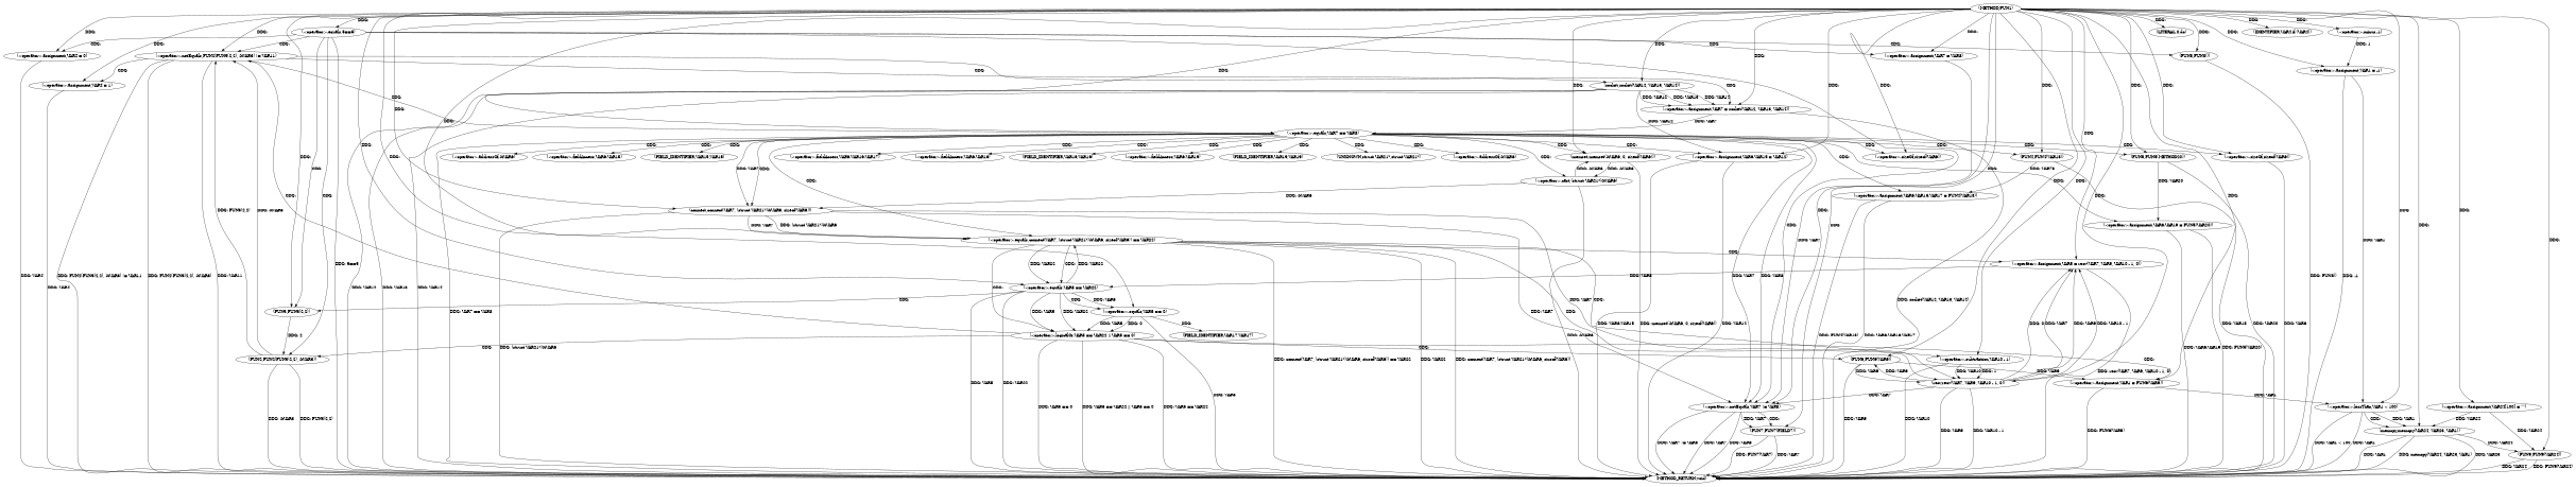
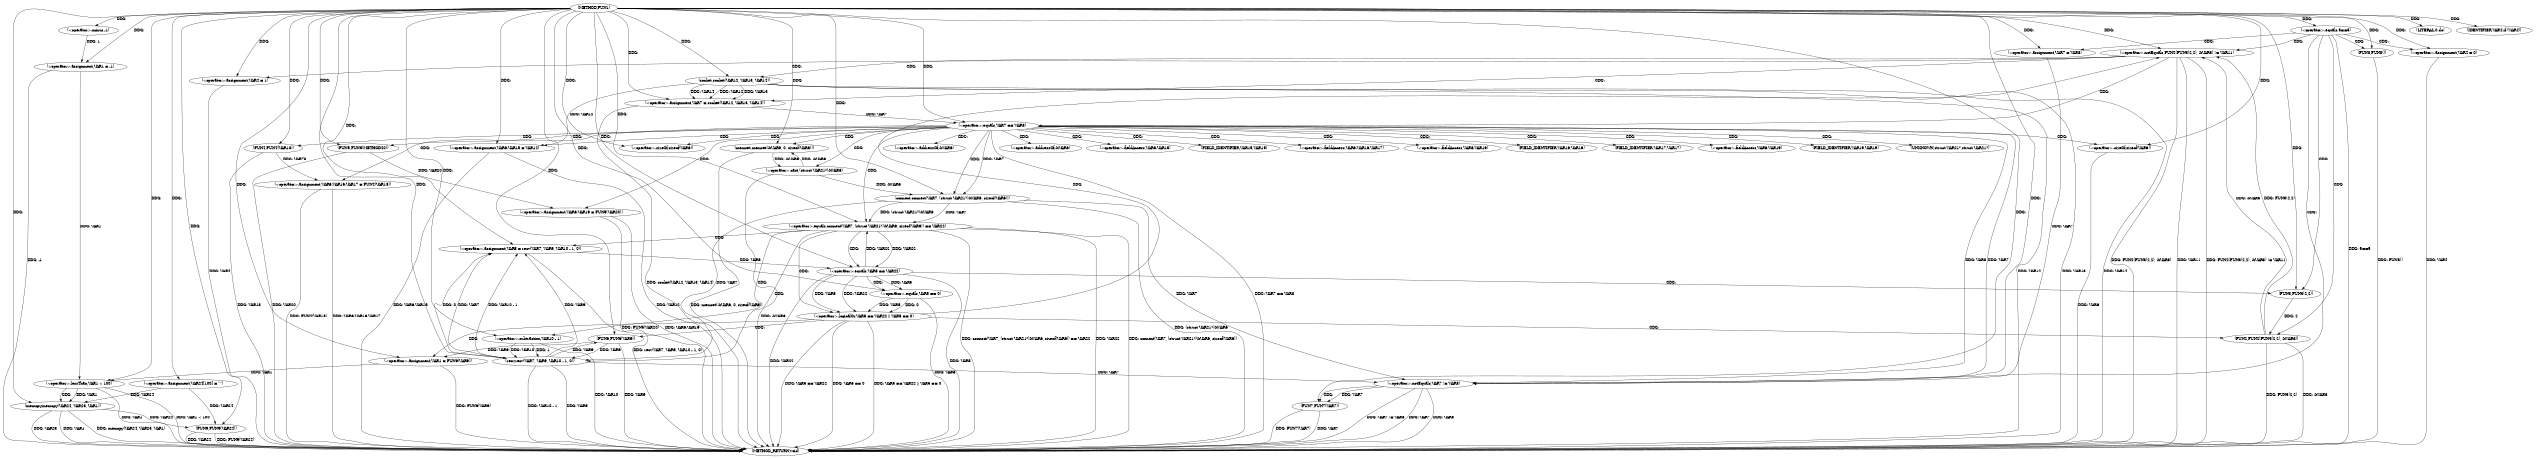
  digraph {
    n1 [label="(METHOD,FUN1)"]
    n2 [label="(<operator>.assignment,VAR1 = -1)"]
    n3 [label="(<operator>.minus,-1)"]
    n4 [label="(<operator>.equals,5==5)"]
    n5 [label="(<operator>.assignment,VAR4 = 0)"]
    n6 [label="(<operator>.assignment,VAR7 = VAR8)"]
    n7 [label="(<operator>.notEquals,FUN2(FUN3(2,2), &VAR3) != VAR11)"]
    n8 [label="(FUN3,FUN3(2,2))"]
    n9 [label="(<operator>.assignment,VAR4 = 1)"]
    n10 [label="(<operator>.assignment,VAR7 = socket(VAR12, VAR13, VAR14))"]
    n11 [label="(socket,socket(VAR12, VAR13, VAR14))"]
    n12 [label="(<operator>.equals,VAR7 == VAR8)"]
    n13 [label="(memset,memset(&VAR6, 0, sizeof(VAR6)))"]
    n14 [label="(<operator>.sizeOf,sizeof(VAR6))"]
    n15 [label="(<operator>.assignment,VAR6.VAR15 = VAR12)"]
    n16 [label="(FUN4,FUN4(VAR18))"]
    n17 [label="(FUN5,FUN5(METHOD20))"]
    n18 [label="(<operator>.equals,connect(VAR7, (struct VAR21*)&VAR6, sizeof(VAR6)) == VAR22)"]
    n19 [label="(connect,connect(VAR7, (struct VAR21*)&VAR6, sizeof(VAR6)))"]
    n20 [label="(<operator>.sizeOf,sizeof(VAR6))"]
    n21 [label="(<operator>.assignment,VAR5 = recv(VAR7, VAR9, VAR10 - 1, 0))"]
    n22 [label="(recv,recv(VAR7, VAR9, VAR10 - 1, 0))"]
    n23 [label="(<operator>.subtraction,VAR10 - 1)"]
    n24 [label="(<operator>.equals,VAR5 == VAR22)"]
    n25 [label="(<operator>.equals,VAR5 == 0)"]
    n26 [label="(<operator>.assignment,VAR1 = FUN6(VAR9))"]
    n27 [label="(FUN6,FUN6(VAR9))"]
    n28 [label="(LITERAL,0,do)"]
    n29 [label="(<operator>.notEquals,VAR7 != VAR8)"]
-   n30 [label="(FUN7,FUN7(FIELD7))"]
+   n30 [label="(FUN7,FUN7(VAR7))"]
    n31 [label="(IDENTIFIER,VAR4,if (VAR4))"]
    n32 [label="(FUN8,FUN8())"]
    n33 [label="(<operator>.assignment,VAR24[100] = \"\")"]
    n34 [label="(<operator>.lessThan,VAR1 < 100)"]
    n35 [label="(memcpy,memcpy(VAR24, VAR23, VAR1))"]
    n36 [label="(FUN9,FUN9(VAR24))"]
    n37 [label="(METHOD_RETURN,void)"]
    n38 [label="(FUN2,FUN2(FUN3(2,2), &VAR3))"]
    n39 [label="(<operator>.assignment,VAR6.VAR16.VAR17 = FUN4(VAR18))"]
    n40 [label="(<operator>.assignment,VAR6.VAR19 = FUN5(VAR20))"]
    n41 [label="(<operator>.cast,(struct VAR21*)&VAR6)"]
    n42 [label="(<operator>.addressOf,&VAR6)"]
    n43 [label="(<operator>.fieldAccess,VAR6.VAR15)"]
    n44 [label="(FIELD_IDENTIFIER,VAR15,VAR15)"]
    n45 [label="(<operator>.fieldAccess,VAR6.VAR16.VAR17)"]
    n46 [label="(<operator>.fieldAccess,VAR6.VAR16)"]
    n47 [label="(FIELD_IDENTIFIER,VAR16,VAR16)"]
    n48 [label="(FIELD_IDENTIFIER,VAR17,VAR17)"]
    n49 [label="(<operator>.fieldAccess,VAR6.VAR19)"]
    n50 [label="(FIELD_IDENTIFIER,VAR19,VAR19)"]
    n51 [label="(UNKNOWN,struct VAR21*,struct VAR21*)"]
    n52 [label="(<operator>.addressOf,&VAR6)"]
    n53 [label="(<operator>.logicalOr,VAR5 == VAR22 || VAR5 == 0)"]
    n1 -> n2 [label="DDG: "]
    n1 -> n3 [label="DDG: "]
    n1 -> n4 [label="DDG: "]
    n1 -> n5 [label="DDG: "]
    n1 -> n6 [label="DDG: "]
    n1 -> n7 [label="DDG: "]
    n1 -> n8 [label="DDG: "]
    n1 -> n9 [label="DDG: "]
    n1 -> n10 [label="DDG: "]
    n1 -> n11 [label="DDG: "]
    n1 -> n12 [label="DDG: "]
    n1 -> n13 [label="DDG: "]
    n1 -> n14 [label="DDG: "]
    n1 -> n15 [label="DDG: "]
    n1 -> n16 [label="DDG: "]
    n1 -> n17 [label="DDG: "]
    n1 -> n18 [label="DDG: "]
    n1 -> n19 [label="DDG: "]
    n1 -> n20 [label="DDG: "]
    n1 -> n21 [label="DDG: "]
    n1 -> n22 [label="DDG: "]
    n1 -> n23 [label="DDG: "]
    n1 -> n24 [label="DDG: "]
    n1 -> n25 [label="DDG: "]
    n1 -> n26 [label="DDG: "]
    n1 -> n27 [label="DDG: "]
    n1 -> n28 [label="DDG: "]
    n1 -> n29 [label="DDG: "]
    n1 -> n30 [label="DDG: "]
    n1 -> n31 [label="DDG: "]
    n1 -> n32 [label="DDG: "]
    n1 -> n33 [label="DDG: "]
    n1 -> n34 [label="DDG: "]
    n1 -> n35 [label="DDG: "]
    n1 -> n36 [label="DDG: "]
    n2 -> n34 [label="DDG: VAR1"]
    n2 -> n37 [label="DDG: -1"]
    n3 -> n2 [label="DDG: 1"]
    n4 -> n5 [label="CDG: "]
    n4 -> n6 [label="CDG: "]
    n4 -> n7 [label="CDG: "]
    n4 -> n8 [label="CDG: "]
    n4 -> n29 [label="CDG: "]
    n4 -> n32 [label="CDG: "]
    n4 -> n37 [label="DDG: 5==5"]
    n4 -> n38 [label="CDG: "]
    n5 -> n37 [label="DDG: VAR4"]
    n6 -> n29 [label="DDG: VAR7"]
    n7 -> n9 [label="CDG: "]
    n7 -> n10 [label="CDG: "]
    n7 -> n11 [label="CDG: "]
    n7 -> n12 [label="CDG: "]
    n7 -> n37 [label="DDG: FUN2(FUN3(2,2), &VAR3)"]
    n7 -> n37 [label="DDG: VAR11"]
    n7 -> n37 [label="DDG: FUN2(FUN3(2,2), &VAR3) != VAR11"]
    n8 -> n38 [label="DDG: 2"]
    n9 -> n37 [label="DDG: VAR4"]
    n10 -> n12 [label="DDG: VAR7"]
    n10 -> n37 [label="DDG: socket(VAR12, VAR13, VAR14)"]
    n11 -> n10 [label="DDG: VAR12"]
    n11 -> n10 [label="DDG: VAR13"]
    n11 -> n10 [label="DDG: VAR14"]
    n11 -> n15 [label="DDG: VAR12"]
    n11 -> n37 [label="DDG: VAR12"]
    n11 -> n37 [label="DDG: VAR13"]
    n11 -> n37 [label="DDG: VAR14"]
    n12 -> n13 [label="CDG: "]
    n12 -> n14 [label="CDG: "]
    n12 -> n15 [label="CDG: "]
    n12 -> n16 [label="CDG: "]
    n12 -> n17 [label="CDG: "]
    n12 -> n18 [label="CDG: "]
    n12 -> n19 [label="DDG: VAR7"]
    n12 -> n19 [label="CDG: "]
    n12 -> n20 [label="CDG: "]
    n12 -> n29 [label="DDG: VAR7"]
    n12 -> n29 [label="DDG: VAR8"]
    n12 -> n37 [label="DDG: VAR7 == VAR8"]
    n12 -> n39 [label="CDG: "]
    n12 -> n40 [label="CDG: "]
    n12 -> n41 [label="CDG: "]
    n12 -> n42 [label="CDG: "]
    n12 -> n43 [label="CDG: "]
    n12 -> n44 [label="CDG: "]
    n12 -> n45 [label="CDG: "]
    n12 -> n46 [label="CDG: "]
    n12 -> n47 [label="CDG: "]
-   n25 -> n48 [label="CDG: "]
+   n12 -> n48 [label="CDG: "]
    n12 -> n49 [label="CDG: "]
    n12 -> n50 [label="CDG: "]
    n12 -> n51 [label="CDG: "]
    n12 -> n52 [label="CDG: "]
    n13 -> n37 [label="DDG: memset(&VAR6, 0, sizeof(VAR6))"]
    n13 -> n41 [label="DDG: &VAR6"]
    n15 -> n37 [label="DDG: VAR6.VAR15"]
    n15 -> n37 [label="DDG: VAR12"]
    n16 -> n37 [label="DDG: VAR18"]
    n16 -> n39 [label="DDG: VAR78"]
    n17 -> n37 [label="DDG: VAR20"]
    n17 -> n40 [label="DDG: VAR20"]
    n18 -> n21 [label="CDG: "]
    n18 -> n22 [label="CDG: "]
    n18 -> n23 [label="CDG: "]
    n18 -> n24 [label="DDG: VAR22"]
    n18 -> n24 [label="CDG: "]
    n18 -> n37 [label="DDG: connect(VAR7, (struct VAR21*)&VAR6, sizeof(VAR6)) == VAR22"]
    n18 -> n37 [label="DDG: VAR22"]
    n18 -> n37 [label="DDG: connect(VAR7, (struct VAR21*)&VAR6, sizeof(VAR6))"]
    n18 -> n53 [label="CDG: "]
    n19 -> n18 [label="DDG: VAR7"]
    n19 -> n18 [label="DDG: (struct VAR21*)&VAR6"]
    n19 -> n22 [label="DDG: VAR7"]
    n19 -> n29 [label="DDG: VAR7"]
    n19 -> n37 [label="DDG: (struct VAR21*)&VAR6"]
    n20 -> n37 [label="DDG: VAR6"]
    n21 -> n24 [label="DDG: VAR5"]
    n21 -> n37 [label="DDG: recv(VAR7, VAR9, VAR10 - 1, 0)"]
    n22 -> n21 [label="DDG: VAR7"]
    n22 -> n21 [label="DDG: VAR9"]
    n22 -> n21 [label="DDG: VAR10 - 1"]
    n22 -> n21 [label="DDG: 0"]
    n22 -> n27 [label="DDG: VAR9"]
    n22 -> n29 [label="DDG: VAR7"]
    n22 -> n37 [label="DDG: VAR9"]
    n22 -> n37 [label="DDG: VAR10 - 1"]
    n23 -> n22 [label="DDG: VAR10"]
    n23 -> n22 [label="DDG: 1"]
    n23 -> n37 [label="DDG: VAR10"]
    n24 -> n8 [label="CDG: "]
    n24 -> n18 [label="DDG: VAR22"]
    n24 -> n25 [label="DDG: VAR5"]
    n24 -> n25 [label="CDG: "]
    n24 -> n37 [label="DDG: VAR5"]
    n24 -> n37 [label="DDG: VAR22"]
    n24 -> n53 [label="DDG: VAR5"]
    n24 -> n53 [label="DDG: VAR22"]
    n25 -> n37 [label="DDG: VAR5"]
    n25 -> n53 [label="DDG: VAR5"]
    n25 -> n53 [label="DDG: 0"]
    n26 -> n34 [label="DDG: VAR1"]
    n26 -> n37 [label="DDG: FUN6(VAR9)"]
    n27 -> n22 [label="DDG: VAR9"]
    n27 -> n26 [label="DDG: VAR9"]
    n27 -> n37 [label="DDG: VAR9"]
    n29 -> n30 [label="DDG: VAR7"]
    n29 -> n30 [label="CDG: "]
    n29 -> n37 [label="DDG: VAR7 != VAR8"]
    n29 -> n37 [label="DDG: VAR7"]
    n29 -> n37 [label="DDG: VAR8"]
    n30 -> n37 [label="DDG: VAR7"]
    n30 -> n37 [label="DDG: FUN7(VAR7)"]
    n32 -> n37 [label="DDG: FUN8()"]
    n33 -> n35 [label="DDG: VAR24"]
    n33 -> n36 [label="DDG: VAR24"]
    n34 -> n35 [label="DDG: VAR1"]
    n34 -> n35 [label="CDG: "]
    n34 -> n37 [label="DDG: VAR1 < 100"]
    n34 -> n37 [label="DDG: VAR1"]
    n35 -> n36 [label="DDG: VAR24"]
    n35 -> n37 [label="DDG: memcpy(VAR24, VAR23, VAR1)"]
    n35 -> n37 [label="DDG: VAR23"]
    n35 -> n37 [label="DDG: VAR1"]
    n36 -> n37 [label="DDG: VAR24"]
    n36 -> n37 [label="DDG: FUN9(VAR24)"]
    n38 -> n7 [label="DDG: FUN3(2,2)"]
    n38 -> n7 [label="DDG: &VAR3"]
    n38 -> n37 [label="DDG: &VAR3"]
    n38 -> n37 [label="DDG: FUN3(2,2)"]
    n39 -> n37 [label="DDG: FUN4(VAR18)"]
    n39 -> n37 [label="DDG: VAR6.VAR16.VAR17"]
    n40 -> n37 [label="DDG: FUN5(VAR20)"]
    n40 -> n37 [label="DDG: VAR6.VAR19"]
    n41 -> n13 [label="DDG: &VAR6"]
    n41 -> n19 [label="DDG: &VAR6"]
    n41 -> n37 [label="DDG: &VAR6"]
    n53 -> n7 [label="CDG: "]
    n53 -> n26 [label="CDG: "]
    n53 -> n27 [label="CDG: "]
    n53 -> n37 [label="DDG: VAR5 == 0"]
    n53 -> n37 [label="DDG: VAR5 == VAR22 || VAR5 == 0"]
    n53 -> n37 [label="DDG: VAR5 == VAR22"]
    n53 -> n38 [label="CDG: "]
  }
